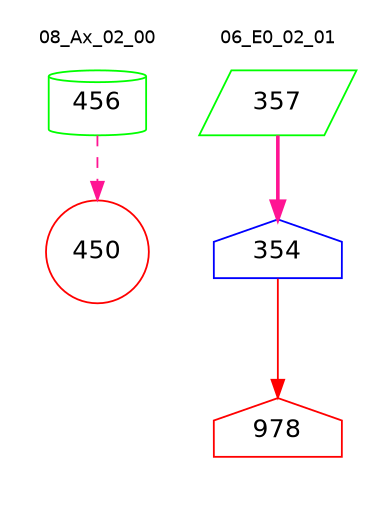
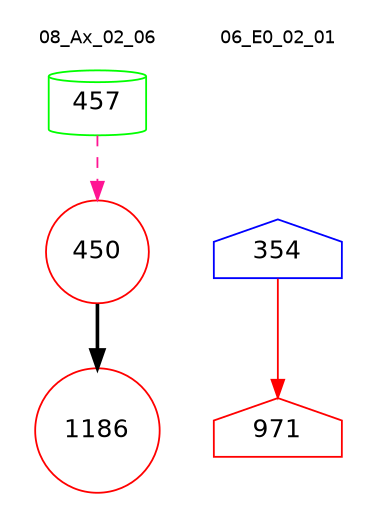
  digraph {
    fontname="DejaVu Sans"
    node [color=red fontname="DejaVu Sans" shape=circle]
    edge [color=deeppink fontname="DejaVu Sans" style=bold]
-   n1 [color=green label=456 shape=cylinder]
+   n1 [color=green label=457 shape=cylinder]
    n2 [label=450]
-   n4 [color=green label=357 shape=parallelogram]
+   n3 [label=1186]
    n5 [color=blue label=354 shape=house]
-   n6 [label=978 shape=house]
+   n6 [label=971 shape=house]
    subgraph cluster_1 {
      color=white
      fontsize=10
-     label="08_Ax_02_00"
+     label="08_Ax_02_06"
      n1
      n2
+     n3
    }
    subgraph cluster_2 {
      color=white
      fontsize=10
      label="06_E0_02_01"
-     n4
      n5
      n6
    }
    n1 -> n2 [style=dashed]
-   n4 -> n5
+   n2 -> n3 [color=black]
    n5 -> n6 [color=red style=solid]
  }
